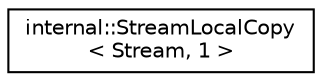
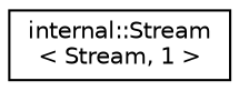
  digraph {
    rankdir=LR
-   n1 [color=black fillcolor=white fontname=Helvetica fontsize=10 height=0.2 label="internal::StreamLocalCopy\l\< Stream, 1 \>" shape=record style=filled width=0.4]
+   n1 [color=black fillcolor=white fontname=Helvetica fontsize=10 height=0.2 label="internal::Stream\l\< Stream, 1 \>" shape=record style=filled width=0.4]
  }
